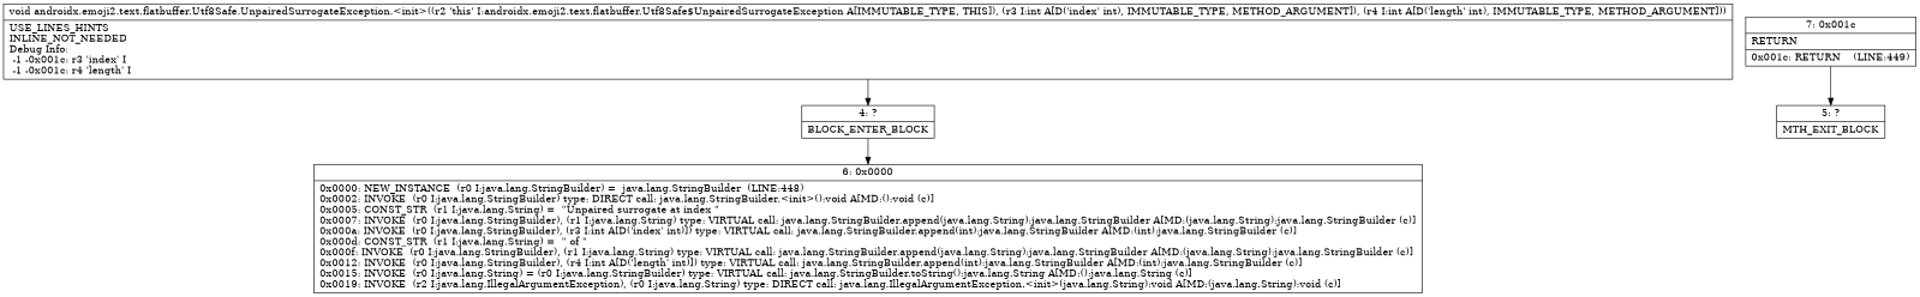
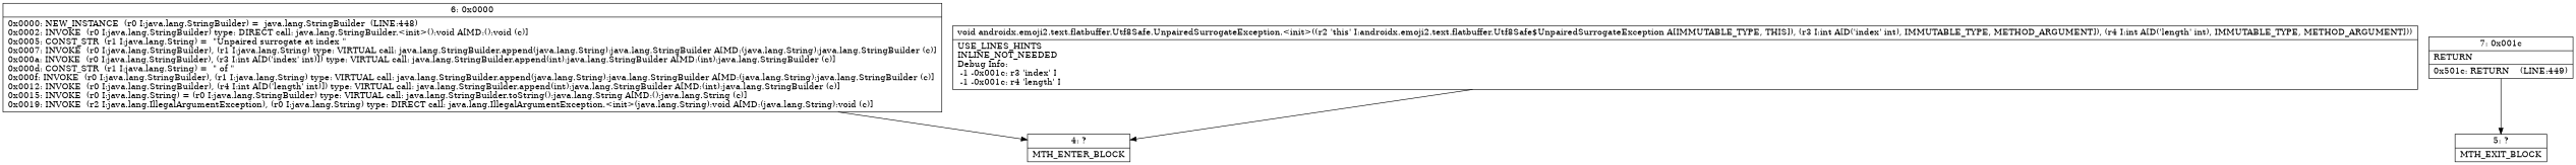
  digraph {
    node [shape=record]
-   n1 [label="{4\:\ ?|BLOCK_ENTER_BLOCK\l}"]
+   n1 [label="{4\:\ ?|MTH_ENTER_BLOCK\l}"]
    n2 [label="{6\:\ 0x0000|0x0000: NEW_INSTANCE  (r0 I:java.lang.StringBuilder) =  java.lang.StringBuilder  (LINE:448)\l0x0002: INVOKE  (r0 I:java.lang.StringBuilder) type: DIRECT call: java.lang.StringBuilder.\<init\>():void A[MD:():void (c)]\l0x0005: CONST_STR  (r1 I:java.lang.String) =  \"Unpaired surrogate at index \" \l0x0007: INVOKE  (r0 I:java.lang.StringBuilder), (r1 I:java.lang.String) type: VIRTUAL call: java.lang.StringBuilder.append(java.lang.String):java.lang.StringBuilder A[MD:(java.lang.String):java.lang.StringBuilder (c)]\l0x000a: INVOKE  (r0 I:java.lang.StringBuilder), (r3 I:int A[D('index' int)]) type: VIRTUAL call: java.lang.StringBuilder.append(int):java.lang.StringBuilder A[MD:(int):java.lang.StringBuilder (c)]\l0x000d: CONST_STR  (r1 I:java.lang.String) =  \" of \" \l0x000f: INVOKE  (r0 I:java.lang.StringBuilder), (r1 I:java.lang.String) type: VIRTUAL call: java.lang.StringBuilder.append(java.lang.String):java.lang.StringBuilder A[MD:(java.lang.String):java.lang.StringBuilder (c)]\l0x0012: INVOKE  (r0 I:java.lang.StringBuilder), (r4 I:int A[D('length' int)]) type: VIRTUAL call: java.lang.StringBuilder.append(int):java.lang.StringBuilder A[MD:(int):java.lang.StringBuilder (c)]\l0x0015: INVOKE  (r0 I:java.lang.String) = (r0 I:java.lang.StringBuilder) type: VIRTUAL call: java.lang.StringBuilder.toString():java.lang.String A[MD:():java.lang.String (c)]\l0x0019: INVOKE  (r2 I:java.lang.IllegalArgumentException), (r0 I:java.lang.String) type: DIRECT call: java.lang.IllegalArgumentException.\<init\>(java.lang.String):void A[MD:(java.lang.String):void (c)]\l}"]
-   n3 [label="{7\:\ 0x001c|RETURN\l|0x001c: RETURN    (LINE:449)\l}"]
+   n3 [label="{7\:\ 0x001c|RETURN\l|0x501c: RETURN    (LINE:449)\l}"]
    n4 [label="{5\:\ ?|MTH_EXIT_BLOCK\l}"]
    n5 [label="{void androidx.emoji2.text.flatbuffer.Utf8Safe.UnpairedSurrogateException.\<init\>((r2 'this' I:androidx.emoji2.text.flatbuffer.Utf8Safe$UnpairedSurrogateException A[IMMUTABLE_TYPE, THIS]), (r3 I:int A[D('index' int), IMMUTABLE_TYPE, METHOD_ARGUMENT]), (r4 I:int A[D('length' int), IMMUTABLE_TYPE, METHOD_ARGUMENT]))  | USE_LINES_HINTS\lINLINE_NOT_NEEDED\lDebug Info:\l  \-1 \-0x001c: r3 'index' I\l  \-1 \-0x001c: r4 'length' I\l}"]
-   n1 -> n2
+   n2 -> n1
    n3 -> n4
    n5 -> n1
  }
